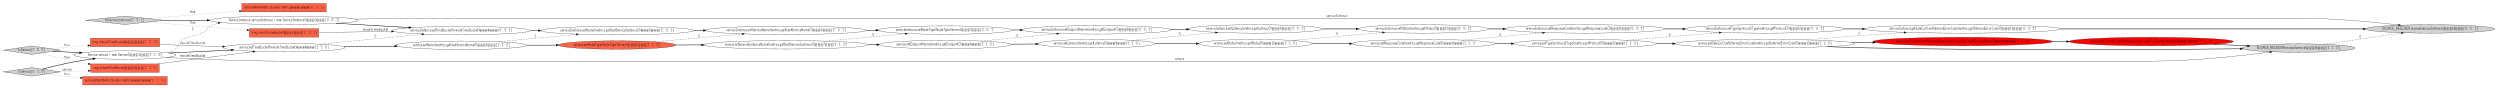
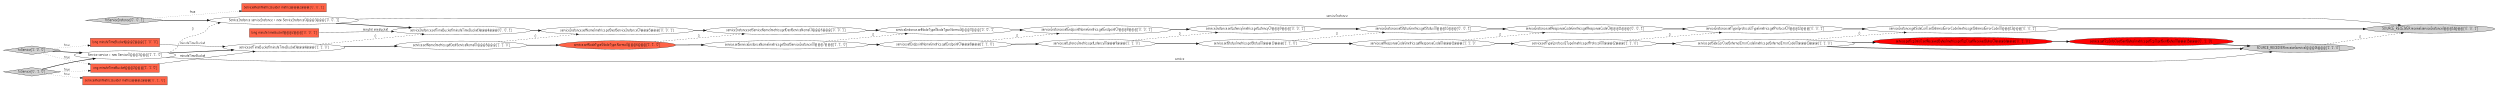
  digraph {
    fontname="Comic Neue"
    rankdir=LR
    node [fillcolor=white fontname="Comic Neue" shape=ellipse style=filled]
    edge [fontname="Comic Neue" style=bold]
    n1 [fillcolor=tomato label="long minuteTimeBucket@@@2@@@['1', '1', '0']" shape=box]
    n2 [label="service.setTimeBucket(minuteTimeBucket)@@@4@@@['1', '1', '0']"]
    n3 [label="serviceInstance.setTimeBucket(minuteTimeBucket)@@@4@@@['0', '0', '1']"]
    n4 [label="service.setName(metrics.getDestServiceName())@@@5@@@['1', '1', '0']"]
    n5 [fillcolor=tomato label="long minuteTimeBucket@@@2@@@['0', '0', '1']" shape=box]
    n6 [label="service.getSideCar().setInternalErrorCode(metrics.getInternalErrorCode())@@@13@@@['1', '1', '0']"]
    n7 [fillcolor=lightgray label="SOURCE_RECEIVER.receive(service)@@@16@@@['1', '1', '0']"]
    n8 [fillcolor=red label="service.getTcpInfo().setReceivedBytes(metrics.getTcp().getReceivedBytes())@@@14@@@['0', '1', '0']"]
    n9 [label="serviceInstance.getSideCar().setInternalErrorCode(metrics.getInternalErrorCode())@@@13@@@['0', '0', '1']"]
    n10 [fillcolor=lightgray label="SOURCE_RECEIVER.receive(serviceInstance)@@@14@@@['0', '0', '1']"]
    n11 [fillcolor=red label="service.getTcpInfo().setSentBytes(metrics.getTcp().getSentBytes())@@@15@@@['0', '1', '0']"]
    n12 [label="ServiceInstance serviceInstance = new ServiceInstance()@@@3@@@['0', '0', '1']"]
    n13 [label="serviceInstance.setName(metrics.getDestServiceInstance())@@@5@@@['0', '0', '1']"]
    n14 [label="serviceInstance.setLatency(metrics.getLatency())@@@9@@@['0', '0', '1']"]
    n15 [label="serviceInstance.setStatus(metrics.getStatus())@@@10@@@['0', '0', '1']"]
    n16 [label="serviceInstance.setResponseCode(metrics.getResponseCode())@@@11@@@['0', '0', '1']"]
    n17 [label="service.setEndpointName(metrics.getEndpoint())@@@8@@@['1', '1', '0']"]
    n18 [label="service.setLatency(metrics.getLatency())@@@9@@@['1', '1', '0']"]
    n19 [label="serviceInstance.setEndpointName(metrics.getEndpoint())@@@8@@@['0', '0', '1']"]
    n20 [label="service.setStatus(metrics.getStatus())@@@10@@@['1', '1', '0']"]
    n21 [label="service.setResponseCode(metrics.getResponseCode())@@@11@@@['1', '1', '0']"]
    n22 [label="service.setType(protocol2Type(metrics.getProtocol()))@@@12@@@['1', '1', '0']"]
    n23 [label="serviceInstance.setNodeType(NodeType.Normal)@@@7@@@['0', '0', '1']"]
    n24 [fillcolor=tomato label="long minuteTimeBucket@@@2@@@['1', '0', '0']" shape=box]
    n25 [label="serviceInstance.setType(protocol2Type(metrics.getProtocol()))@@@12@@@['0', '0', '1']"]
    n26 [fillcolor=lightgray label="toServiceInstance['0', '0', '1']" shape=diamond]
    n27 [fillcolor=tomato label="ServiceMeshMetric.Builder metrics@@@2@@@['0', '0', '1']" shape=box]
    n28 [label="serviceInstance.setServiceName(metrics.getDestServiceName())@@@6@@@['0', '0', '1']"]
    n29 [fillcolor=lightgray label="toService['1', '0', '0']" shape=diamond]
    n30 [label="Service service = new Service()@@@3@@@['1', '1', '0']"]
    n31 [fillcolor=tomato label="service.setNodeType(NodeType.Normal)@@@6@@@['1', '1', '0']"]
    n32 [fillcolor=tomato label="ServiceMeshMetric.Builder metrics@@@2@@@['0', '1', '0']" shape=box]
    n33 [label="service.setServiceInstanceName(metrics.getDestServiceInstance())@@@7@@@['1', '1', '0']"]
    n34 [fillcolor=lightgray label="toService['0', '1', '0']" shape=diamond]
    n1 -> n2 [label=minuteTimeBucket style=solid]
    n2 -> n3 [label=0 style=dashed]
    n2 -> n4
    n3 -> n13
    n4 -> n13 [label=0 style=dashed]
    n4 -> n31
    n5 -> n3 [label=minuteTimeBucket style=solid]
    n6 -> n7
    n6 -> n8
    n6 -> n9 [label=0 style=dashed]
    n7 -> n10 [label=0 style=dashed]
    n8 -> n11
    n9 -> n10
    n11 -> n7
    n12 -> n3
    n12 -> n10 [label=serviceInstance style=solid]
    n13 -> n28
    n14 -> n15
    n15 -> n16
    n16 -> n25
    n17 -> n18
    n17 -> n19 [label=0 style=dashed]
    n18 -> n14 [label=0 style=dashed]
    n18 -> n20
    n19 -> n14
    n20 -> n15 [label=0 style=dashed]
    n20 -> n21
    n21 -> n16 [label=0 style=dashed]
    n21 -> n22
    n22 -> n6
    n22 -> n25 [label=0 style=dashed]
    n23 -> n19
    n24 -> n2 [label=minuteTimeBucket style=solid]
    n25 -> n9
-   n26 -> n5 [label=true style=dotted]
    n26 -> n12
    n26 -> n27 [label=true style=dotted]
    n28 -> n23
    n29 -> n1 [label=true style=dotted]
    n29 -> n24 [label=true style=dotted]
    n29 -> n30
    n30 -> n2
    n30 -> n7 [label=service style=solid]
    n30 -> n12 [label=0 style=dashed]
    n31 -> n28 [label=0 style=dashed]
    n31 -> n33
    n33 -> n17
    n33 -> n23 [label=0 style=dashed]
-   n34 -> n1 [label=service style=dotted]
+   n34 -> n1 [label=true style=dotted]
    n34 -> n30
    n34 -> n32 [label=true style=dotted]
  }
